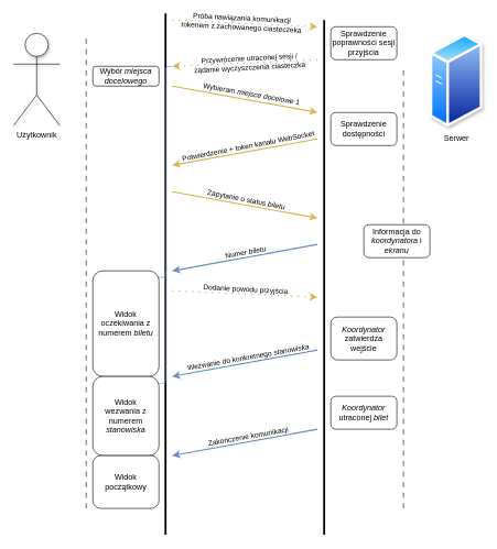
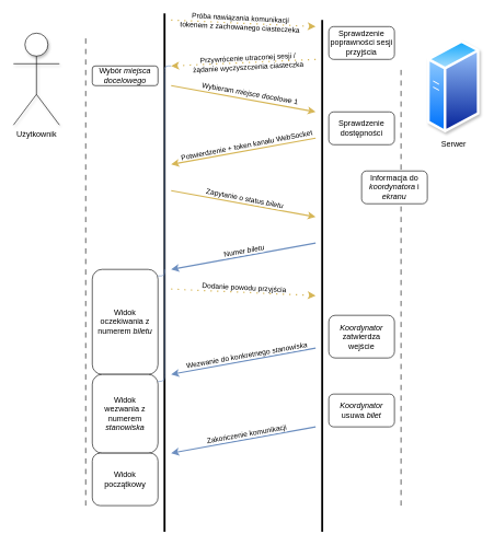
  <mxCell id="0" />
  <mxCell id="1" parent="0" />
  <mxCell id="2" value="Użytkownik" style="shape=umlActor;verticalLabelPosition=bottom;verticalAlign=top;html=1;outlineConnect=0;shadow=1;" parent="1" vertex="1"><mxGeometry x="20" y="50" width="70" height="140" as="geometry" /></mxCell>
- <mxCell id="3" value="Serwer" style="image;aspect=fixed;perimeter=ellipsePerimeter;html=1;align=center;shadow=1;dashed=0;spacingTop=3;image=img/lib/active_directory/generic_server.svg;" parent="1" vertex="1"><mxGeometry x="650" y="50" width="80" height="142.86" as="geometry" /></mxCell>
+ <mxCell id="3" value="Serwer" style="image;aspect=fixed;perimeter=ellipsePerimeter;html=1;align=center;shadow=1;dashed=0;spacingTop=3;image=img/lib/active_directory/generic_server.svg;" parent="1" vertex="1"><mxGeometry x="650" y="60" width="80" height="142.86" as="geometry" /></mxCell>
  <mxCell id="4" value="" style="endArrow=none;html=1;rounded=0;strokeWidth=3;" parent="1" edge="1"><mxGeometry width="50" height="50" relative="1" as="geometry"><mxPoint x="250" y="810" as="sourcePoint" /><mxPoint x="250" y="20" as="targetPoint" /></mxGeometry></mxCell>
  <mxCell id="5" value="Wybór &lt;i&gt;miejsca docelowego&lt;/i&gt;" style="rounded=1;whiteSpace=wrap;html=1;" parent="1" vertex="1"><mxGeometry x="140" y="100" width="100" height="30" as="geometry" /></mxCell>
  <mxCell id="6" value="" style="endArrow=none;html=1;rounded=0;strokeWidth=1;dashed=1;dashPattern=8 8;" parent="1" edge="1"><mxGeometry width="50" height="50" relative="1" as="geometry"><mxPoint x="130" y="770" as="sourcePoint" /><mxPoint x="130" y="50" as="targetPoint" /></mxGeometry></mxCell>
  <mxCell id="7" value="" style="endArrow=none;html=1;rounded=0;strokeWidth=3;" parent="1" edge="1"><mxGeometry width="50" height="50" relative="1" as="geometry"><mxPoint x="490" y="810" as="sourcePoint" /><mxPoint x="490" y="30" as="targetPoint" /></mxGeometry></mxCell>
  <mxCell id="8" value="" style="endArrow=none;html=1;rounded=0;strokeWidth=1;dashed=1;dashPattern=8 8;" parent="1" edge="1"><mxGeometry width="50" height="50" relative="1" as="geometry"><mxPoint x="610" y="770" as="sourcePoint" /><mxPoint x="610" y="100" as="targetPoint" /></mxGeometry></mxCell>
  <mxCell id="9" value="Sprawdzenie dostępności" style="rounded=1;whiteSpace=wrap;html=1;" parent="1" vertex="1"><mxGeometry x="500" y="170" width="100" height="50" as="geometry" /></mxCell>
  <mxCell id="10" value="" style="endArrow=classic;html=1;rounded=0;fillColor=#fff2cc;strokeColor=#d6b656;gradientColor=#ffd966;strokeWidth=2;" parent="1" edge="1"><mxGeometry width="50" height="50" relative="1" as="geometry"><mxPoint x="260" y="130" as="sourcePoint" /><mxPoint x="480" y="170" as="targetPoint" /></mxGeometry></mxCell>
  <mxCell id="11" value="Wybieram &lt;i&gt;miejsce docelowe&lt;/i&gt; 1" style="edgeLabel;html=1;align=center;verticalAlign=middle;resizable=0;points=[];rotation=10;labelBackgroundColor=none;" parent="10" vertex="1" connectable="0"><mxGeometry x="-0.061" relative="1" as="geometry"><mxPoint x="16" y="-7" as="offset" /></mxGeometry></mxCell>
  <mxCell id="12" value="Widok oczekiwania z numerem &lt;i&gt;biletu&lt;/i&gt;" style="rounded=1;whiteSpace=wrap;html=1;" parent="1" vertex="1"><mxGeometry x="140" y="410" width="100" height="160" as="geometry" /></mxCell>
  <mxCell id="13" value="" style="endArrow=classic;html=1;rounded=0;fillColor=#fff2cc;strokeColor=#d6b656;gradientColor=#ffd966;strokeWidth=2;" parent="1" edge="1"><mxGeometry width="50" height="50" relative="1" as="geometry"><mxPoint x="260" y="290" as="sourcePoint" /><mxPoint x="480" y="330" as="targetPoint" /></mxGeometry></mxCell>
  <mxCell id="14" value="Zapytanie o status &lt;i&gt;biletu&lt;/i&gt;" style="edgeLabel;html=1;align=center;verticalAlign=middle;resizable=0;points=[];rotation=11;" parent="13" vertex="1" connectable="0"><mxGeometry x="-0.061" relative="1" as="geometry"><mxPoint x="8" y="-7" as="offset" /></mxGeometry></mxCell>
  <mxCell id="15" value="" style="endArrow=classic;html=1;rounded=0;strokeWidth=2;fillColor=#dae8fc;gradientColor=#7ea6e0;strokeColor=#6c8ebf;" parent="1" edge="1"><mxGeometry width="50" height="50" relative="1" as="geometry"><mxPoint x="480" y="370" as="sourcePoint" /><mxPoint x="260" y="410" as="targetPoint" /></mxGeometry></mxCell>
  <mxCell id="16" value="Numer &lt;i&gt;biletu&lt;/i&gt;" style="edgeLabel;html=1;align=center;verticalAlign=middle;resizable=0;points=[];rotation=350;" parent="15" vertex="1" connectable="0"><mxGeometry x="0.05" y="-1" relative="1" as="geometry"><mxPoint x="6" y="-8" as="offset" /></mxGeometry></mxCell>
- <mxCell id="17" value="Informacja do &lt;i&gt;koordynatora&lt;/i&gt; i &lt;i&gt;ekranu&lt;/i&gt;" style="rounded=1;whiteSpace=wrap;html=1;" parent="1" vertex="1"><mxGeometry x="550" y="340" width="100" height="50" as="geometry" /></mxCell>
+ <mxCell id="17" value="Informacja do &lt;i&gt;koordynatora&lt;/i&gt; i &lt;i&gt;ekranu&lt;/i&gt;" style="rounded=1;whiteSpace=wrap;html=1;" parent="1" vertex="1"><mxGeometry x="550" y="260" width="100" height="50" as="geometry" /></mxCell>
  <mxCell id="18" value="" style="endArrow=classic;html=1;rounded=0;fillColor=#fff2cc;strokeColor=#d6b656;gradientColor=#ffd966;strokeWidth=2;dashed=1;dashPattern=1 4;" parent="1" edge="1"><mxGeometry width="50" height="50" relative="1" as="geometry"><mxPoint x="260" y="440" as="sourcePoint" /><mxPoint x="480" y="450" as="targetPoint" /></mxGeometry></mxCell>
  <mxCell id="19" value="Dodanie powodu przyjścia" style="edgeLabel;html=1;align=center;verticalAlign=middle;resizable=0;points=[];rotation=3;fontColor=default;labelBackgroundColor=none;" parent="18" vertex="1" connectable="0"><mxGeometry x="-0.061" relative="1" as="geometry"><mxPoint x="8" y="-7" as="offset" /></mxGeometry></mxCell>
  <mxCell id="20" value="" style="endArrow=classic;html=1;rounded=0;strokeWidth=2;fillColor=#dae8fc;gradientColor=#7ea6e0;strokeColor=#6c8ebf;" parent="1" edge="1"><mxGeometry width="50" height="50" relative="1" as="geometry"><mxPoint x="480" y="530" as="sourcePoint" /><mxPoint x="260" y="570" as="targetPoint" /></mxGeometry></mxCell>
  <mxCell id="21" value="Wezwanie do konkretnego &lt;i&gt;stanowiska&lt;/i&gt;" style="edgeLabel;html=1;align=center;verticalAlign=middle;resizable=0;points=[];rotation=350;" parent="20" vertex="1" connectable="0"><mxGeometry x="0.05" y="-1" relative="1" as="geometry"><mxPoint x="10" y="-9" as="offset" /></mxGeometry></mxCell>
  <mxCell id="22" value="Widok&lt;div&gt;wezwania z numerem &lt;i&gt;stanowiska&lt;/i&gt;&lt;/div&gt;" style="rounded=1;whiteSpace=wrap;html=1;" parent="1" vertex="1"><mxGeometry x="140" y="570" width="100" height="120" as="geometry" /></mxCell>
  <mxCell id="23" value="&lt;i&gt;Koordynator&lt;/i&gt; zatwierdza wejście" style="rounded=1;whiteSpace=wrap;html=1;" parent="1" vertex="1"><mxGeometry x="500" y="480" width="100" height="65" as="geometry" /></mxCell>
  <mxCell id="24" value="" style="endArrow=classic;html=1;rounded=0;fillColor=#fff2cc;gradientColor=#ffd966;strokeColor=#d6b656;strokeWidth=2;" parent="1" edge="1"><mxGeometry width="50" height="50" relative="1" as="geometry"><mxPoint x="480" y="210" as="sourcePoint" /><mxPoint x="260" y="250" as="targetPoint" /></mxGeometry></mxCell>
  <mxCell id="25" value="Potwierdzenie + token kanału WebSocket" style="edgeLabel;html=1;align=center;verticalAlign=middle;resizable=0;points=[];rotation=349;labelBackgroundColor=none;" parent="24" vertex="1" connectable="0"><mxGeometry x="0.029" y="2" relative="1" as="geometry"><mxPoint x="7" y="-12" as="offset" /></mxGeometry></mxCell>
- <mxCell id="26" value="&lt;i&gt;Koordynator&lt;/i&gt; utraconej &lt;i&gt;bilet&lt;/i&gt;" style="rounded=1;whiteSpace=wrap;html=1;" parent="1" vertex="1"><mxGeometry x="500" y="600" width="100" height="50" as="geometry" /></mxCell>
+ <mxCell id="26" value="&lt;i&gt;Koordynator&lt;/i&gt; usuwa &lt;i&gt;bilet&lt;/i&gt;" style="rounded=1;whiteSpace=wrap;html=1;" parent="1" vertex="1"><mxGeometry x="500" y="600" width="100" height="50" as="geometry" /></mxCell>
  <mxCell id="27" value="" style="endArrow=classic;html=1;rounded=0;strokeWidth=2;fillColor=#dae8fc;gradientColor=#7ea6e0;strokeColor=#6c8ebf;" parent="1" edge="1"><mxGeometry width="50" height="50" relative="1" as="geometry"><mxPoint x="480" y="650" as="sourcePoint" /><mxPoint x="260" y="690" as="targetPoint" /></mxGeometry></mxCell>
  <mxCell id="28" value="Zakończenie komunikacji" style="edgeLabel;html=1;align=center;verticalAlign=middle;resizable=0;points=[];rotation=350;" parent="27" vertex="1" connectable="0"><mxGeometry x="0.05" y="-1" relative="1" as="geometry"><mxPoint x="10" y="-9" as="offset" /></mxGeometry></mxCell>
  <mxCell id="29" value="Widok początkowy" style="rounded=1;whiteSpace=wrap;html=1;" parent="1" vertex="1"><mxGeometry x="140" y="690" width="100" height="80" as="geometry" /></mxCell>
  <mxCell id="30" value="" style="endArrow=classic;html=1;rounded=0;fillColor=#fff2cc;strokeColor=#d6b656;gradientColor=#ffd966;strokeWidth=2;dashed=1;dashPattern=1 4;" parent="1" edge="1"><mxGeometry width="50" height="50" relative="1" as="geometry"><mxPoint x="260" y="30" as="sourcePoint" /><mxPoint x="480" y="40" as="targetPoint" /></mxGeometry></mxCell>
  <mxCell id="31" value="Próba nawiązania komunikacji&lt;div&gt;tokenem z zachowanego ciasteczeka&lt;/div&gt;" style="edgeLabel;html=1;align=center;verticalAlign=middle;resizable=0;points=[];rotation=3;labelBackgroundColor=none;" parent="30" vertex="1" connectable="0"><mxGeometry x="-0.061" relative="1" as="geometry"><mxPoint x="2" y="-1" as="offset" /></mxGeometry></mxCell>
  <mxCell id="32" value="Sprawdzenie poprawności sesji przyjścia" style="rounded=1;whiteSpace=wrap;html=1;" parent="1" vertex="1"><mxGeometry x="500" y="40" width="100" height="50" as="geometry" /></mxCell>
  <mxCell id="33" value="" style="endArrow=classic;html=1;rounded=0;fillColor=#fff2cc;gradientColor=#ffd966;strokeColor=#d6b656;strokeWidth=2;dashed=1;dashPattern=1 4;" parent="1" edge="1"><mxGeometry width="50" height="50" relative="1" as="geometry"><mxPoint x="480" y="90" as="sourcePoint" /><mxPoint x="260" y="100" as="targetPoint" /></mxGeometry></mxCell>
  <mxCell id="34" value="Przywrócenie utraconej sesji /&lt;div&gt;żądanie wyczyszczenia ciasteczka&lt;/div&gt;" style="edgeLabel;html=1;align=center;verticalAlign=middle;resizable=0;points=[];rotation=357;labelBackgroundColor=none;" parent="33" vertex="1" connectable="0"><mxGeometry x="0.029" y="2" relative="1" as="geometry"><mxPoint x="9" y="-3" as="offset" /></mxGeometry></mxCell>
  <mxCell id="35" value="" style="endArrow=none;html=1;rounded=1;curved=0;fillColor=#dae8fc;gradientColor=#7ea6e0;strokeColor=#6c8ebf;strokeWidth=1;" parent="1" edge="1"><mxGeometry width="50" height="50" relative="1" as="geometry"><mxPoint x="250" y="110" as="sourcePoint" /><mxPoint x="260" y="100" as="targetPoint" /><Array as="points"><mxPoint x="250" y="100" /></Array></mxGeometry></mxCell>
  <mxCell id="36" value="" style="endArrow=none;html=1;rounded=0;fillColor=#dae8fc;gradientColor=#7ea6e0;strokeColor=#6c8ebf;" parent="1" edge="1"><mxGeometry width="50" height="50" relative="1" as="geometry"><mxPoint x="250" y="570" as="sourcePoint" /><mxPoint x="250" y="110" as="targetPoint" /></mxGeometry></mxCell>
  <mxCell id="37" value="" style="endArrow=none;html=1;rounded=1;curved=0;exitX=1;exitY=0.092;exitDx=0;exitDy=0;exitPerimeter=0;fillColor=#dae8fc;gradientColor=#7ea6e0;strokeColor=#6c8ebf;endFill=0;startArrow=none;startFill=0;" parent="1" source="22" edge="1"><mxGeometry width="50" height="50" relative="1" as="geometry"><mxPoint x="210" y="580" as="sourcePoint" /><mxPoint x="250" y="570" as="targetPoint" /><Array as="points"><mxPoint x="250" y="580" /></Array></mxGeometry></mxCell>
  <mxCell id="38" value="" style="endArrow=none;html=1;rounded=1;curved=0;fillColor=#dae8fc;gradientColor=#7ea6e0;strokeColor=#6c8ebf;startArrow=none;startFill=0;endFill=0;" parent="1" edge="1"><mxGeometry width="50" height="50" relative="1" as="geometry"><mxPoint x="250" y="410" as="sourcePoint" /><mxPoint x="240" y="420" as="targetPoint" /><Array as="points"><mxPoint x="250" y="420" /></Array></mxGeometry></mxCell>
